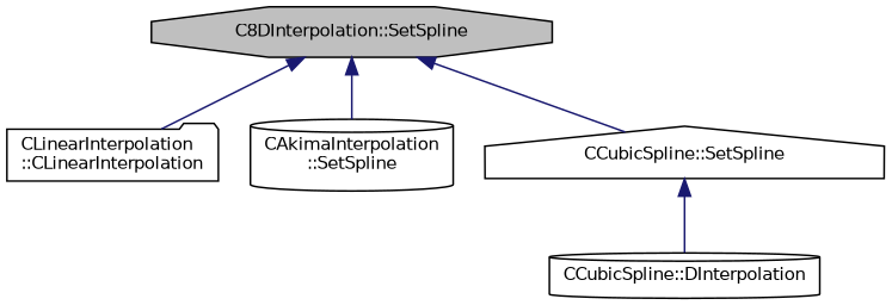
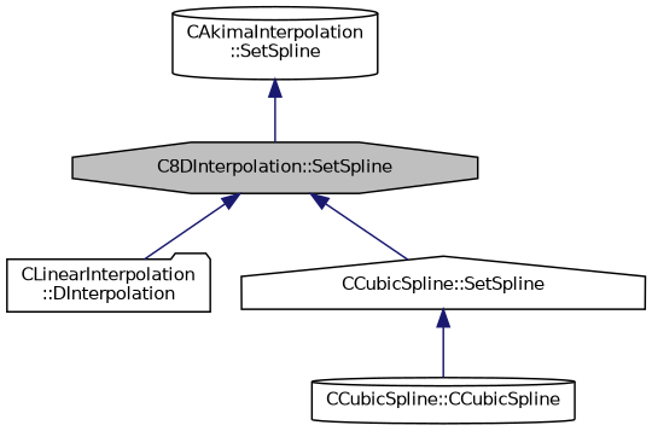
  digraph {
    rankdir=TB
    node [color=black fillcolor=white fontname=Helvetica fontsize=10 shape=cylinder style=filled]
    edge [color=midnightblue dir=back fontname=Helvetica fontsize=10 labelfontname=Helvetica labelfontsize=10 style=solid]
    n1 [fillcolor=grey75 fontcolor=black height=0.2 label="C8DInterpolation::SetSpline" shape=octagon width=0.4]
-   n2 [height=0.2 label="CLinearInterpolation\l::CLinearInterpolation" shape=folder width=0.4]
+   n2 [height=0.2 label="CLinearInterpolation\l::DInterpolation" shape=folder width=0.4]
    n3 [height=0.2 label="CAkimaInterpolation\l::SetSpline" width=0.4]
    n4 [height=0.2 label="CCubicSpline::SetSpline" shape=house width=0.4]
-   n5 [height=0.2 label="CCubicSpline::DInterpolation" width=0.4]
+   n5 [height=0.2 label="CCubicSpline::CCubicSpline" width=0.4]
    n1 -> n2
-   n1 -> n3
+   n3 -> n1
    n1 -> n4
    n4 -> n5
  }
